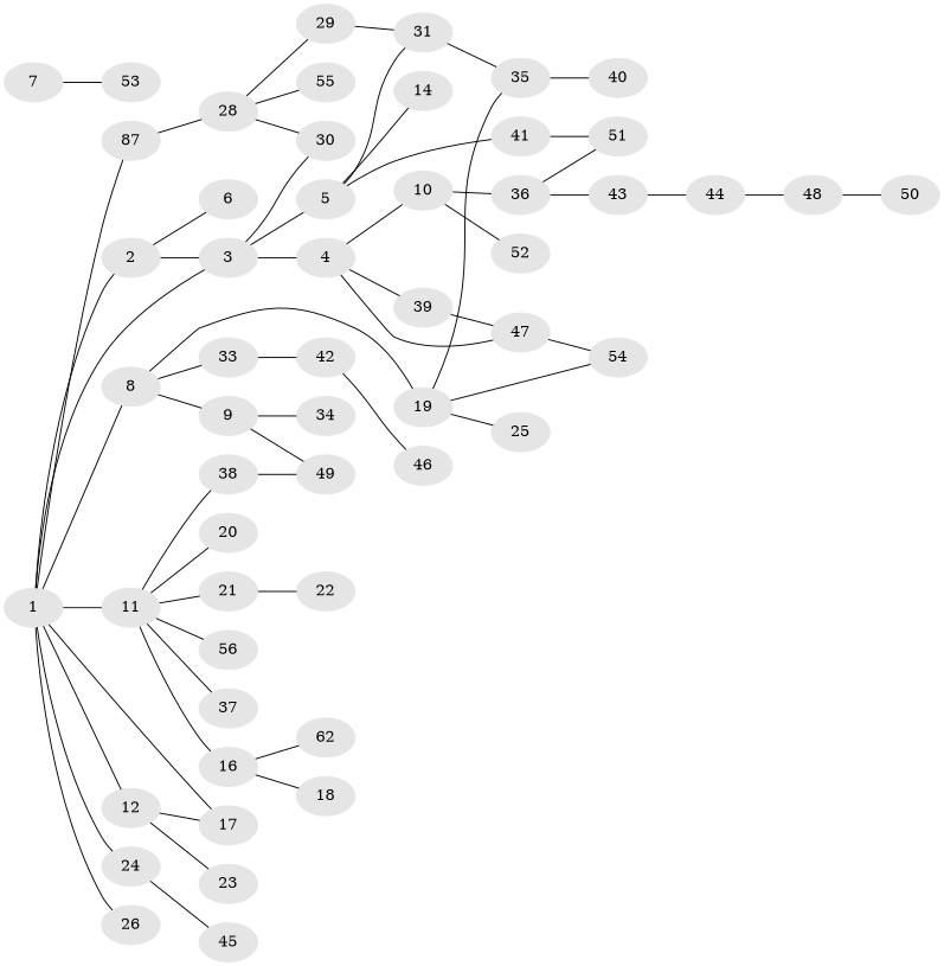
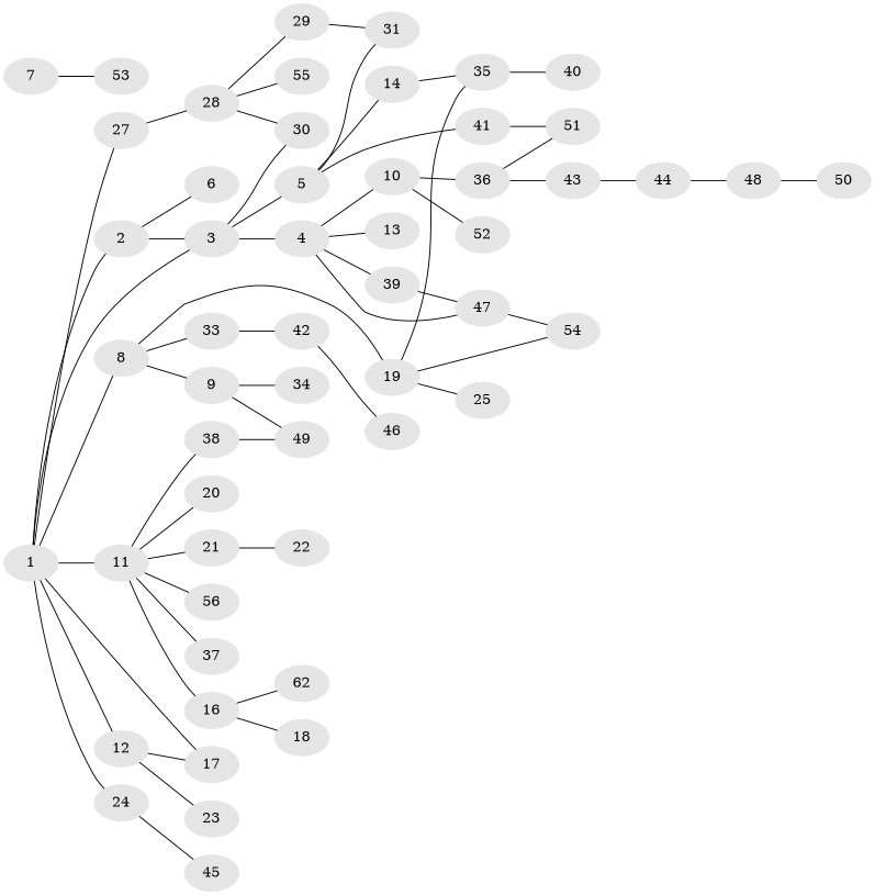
  graph {
    rankdir=LR
    node [color=gray90 style=filled]
    1
    2
    3
    8
    11
    12
    24
-   26
-   27 [label=87]
+   27
    17
    6
    4
    5
    30
    7
    53
    9
    19
    33
    16
    20
    21
    37
    38
    56
    23
    45
    28
    10
+   13
    39
    47
    14
    31
    41
    36
    52
    54
    35
    51
    34
    49
    25
    42
    43
    18
    n47 [label=62]
    22
    40
    29
    55
    46
    44
    48
    50
    1 -- 2
    1 -- 3
    1 -- 8
    1 -- 11
    1 -- 12
    1 -- 24
-   1 -- 26
    1 -- 27
    1 -- 17
    2 -- 3
    2 -- 6
    3 -- 4
    3 -- 5
    3 -- 30
    8 -- 9
    8 -- 19
    8 -- 33
    11 -- 16
    11 -- 20
    11 -- 21
    11 -- 37
    11 -- 38
    11 -- 56
    12 -- 17
    12 -- 23
    24 -- 45
    27 -- 28
    4 -- 10
+   4 -- 13
    4 -- 39
    4 -- 47
    5 -- 14
    5 -- 31
    5 -- 41
    7 -- 53
    9 -- 34
    9 -- 49
    19 -- 54
    19 -- 35
    19 -- 25
    33 -- 42
    16 -- 18
    16 -- n47
    21 -- 22
    38 -- 49
    28 -- 30
    28 -- 29
    28 -- 55
    10 -- 36
    10 -- 52
    39 -- 47
    47 -- 54
-   31 -- 35
+   14 -- 35
    41 -- 51
    36 -- 51
    36 -- 43
    35 -- 40
    42 -- 46
    43 -- 44
    29 -- 31
    44 -- 48
    48 -- 50
  }
